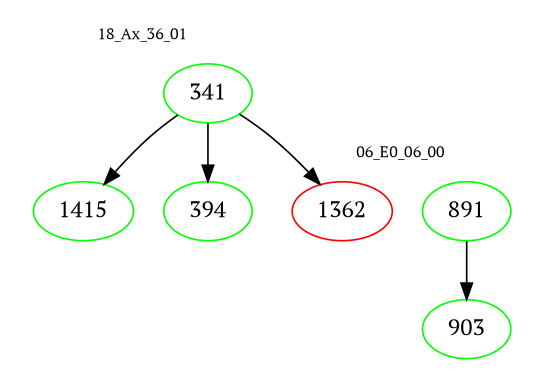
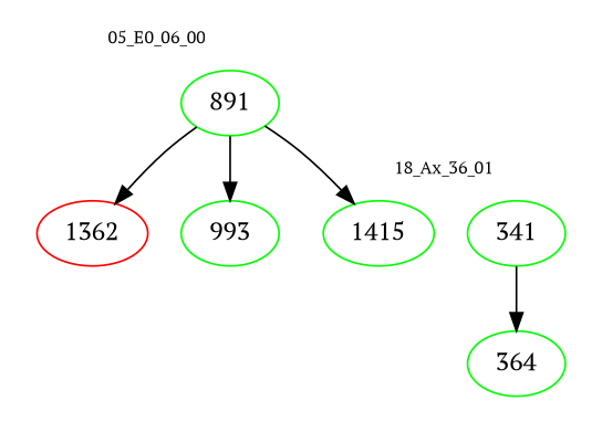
  digraph {
    fontname="PT Serif"
    node [color=green fontname="PT Serif"]
    edge [color=black fontname="PT Serif"]
    n1 [label=341]
    n2 [label=1415]
-   n3 [label=394]
+   n3 [label=364]
    n4 [label=891]
    n5 [color=red label=1362]
-   n6 [label=903]
+   n6 [label=993]
    subgraph cluster_1 {
      color=white
      fontsize=10
      label="18_Ax_36_01"
      n1
      n2
      n3
    }
    subgraph cluster_2 {
      color=white
      fontsize=10
-     label="06_E0_06_00"
+     label="05_E0_06_00"
      n4
      n5
      n6
    }
-   n1 -> n2
+   n4 -> n2
    n1 -> n3
-   n1 -> n5
+   n4 -> n5
    n4 -> n6
  }
